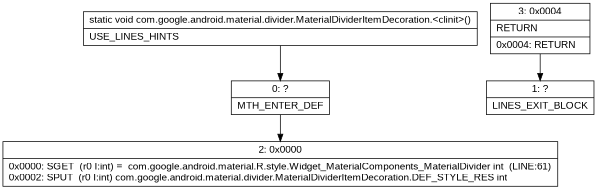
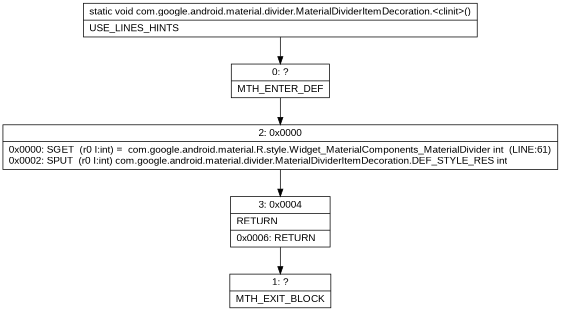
  digraph {
    fontname="Liberation Sans"
    node [fontname="Liberation Sans" shape=record]
    edge [fontname="Liberation Sans"]
    n1 [label="{0\:\ ?|MTH_ENTER_DEF\l}"]
    n2 [label="{2\:\ 0x0000|0x0000: SGET  (r0 I:int) =  com.google.android.material.R.style.Widget_MaterialComponents_MaterialDivider int  (LINE:61)\l0x0002: SPUT  (r0 I:int) com.google.android.material.divider.MaterialDividerItemDecoration.DEF_STYLE_RES int \l}"]
-   n3 [label="{3\:\ 0x0004|RETURN\l|0x0004: RETURN   \l}"]
-   n4 [label="{1\:\ ?|LINES_EXIT_BLOCK\l}"]
+   n3 [label="{3\:\ 0x0004|RETURN\l|0x0006: RETURN   \l}"]
+   n4 [label="{1\:\ ?|MTH_EXIT_BLOCK\l}"]
    n5 [label="{static void com.google.android.material.divider.MaterialDividerItemDecoration.\<clinit\>()  | USE_LINES_HINTS\l}"]
    n1 -> n2
+   n2 -> n3
    n3 -> n4
    n5 -> n1
  }
